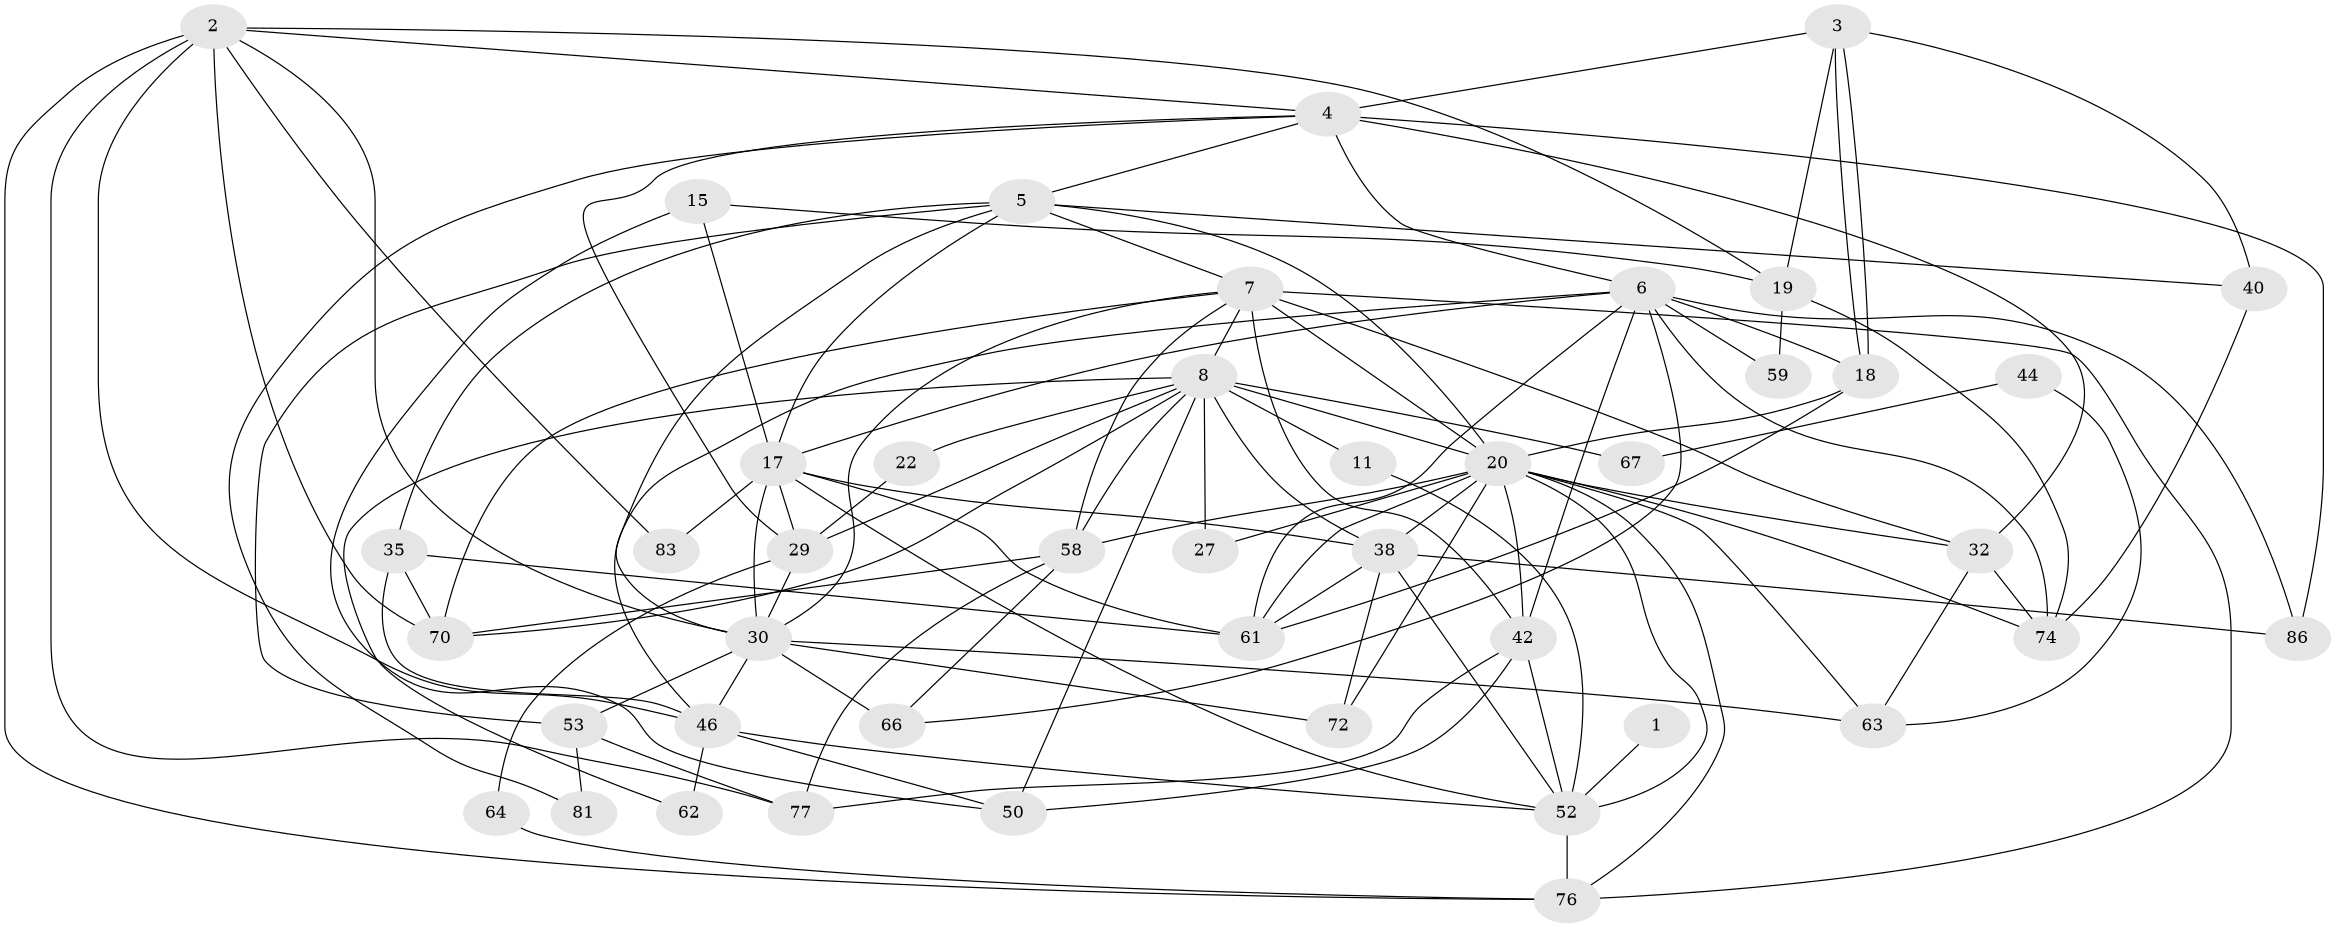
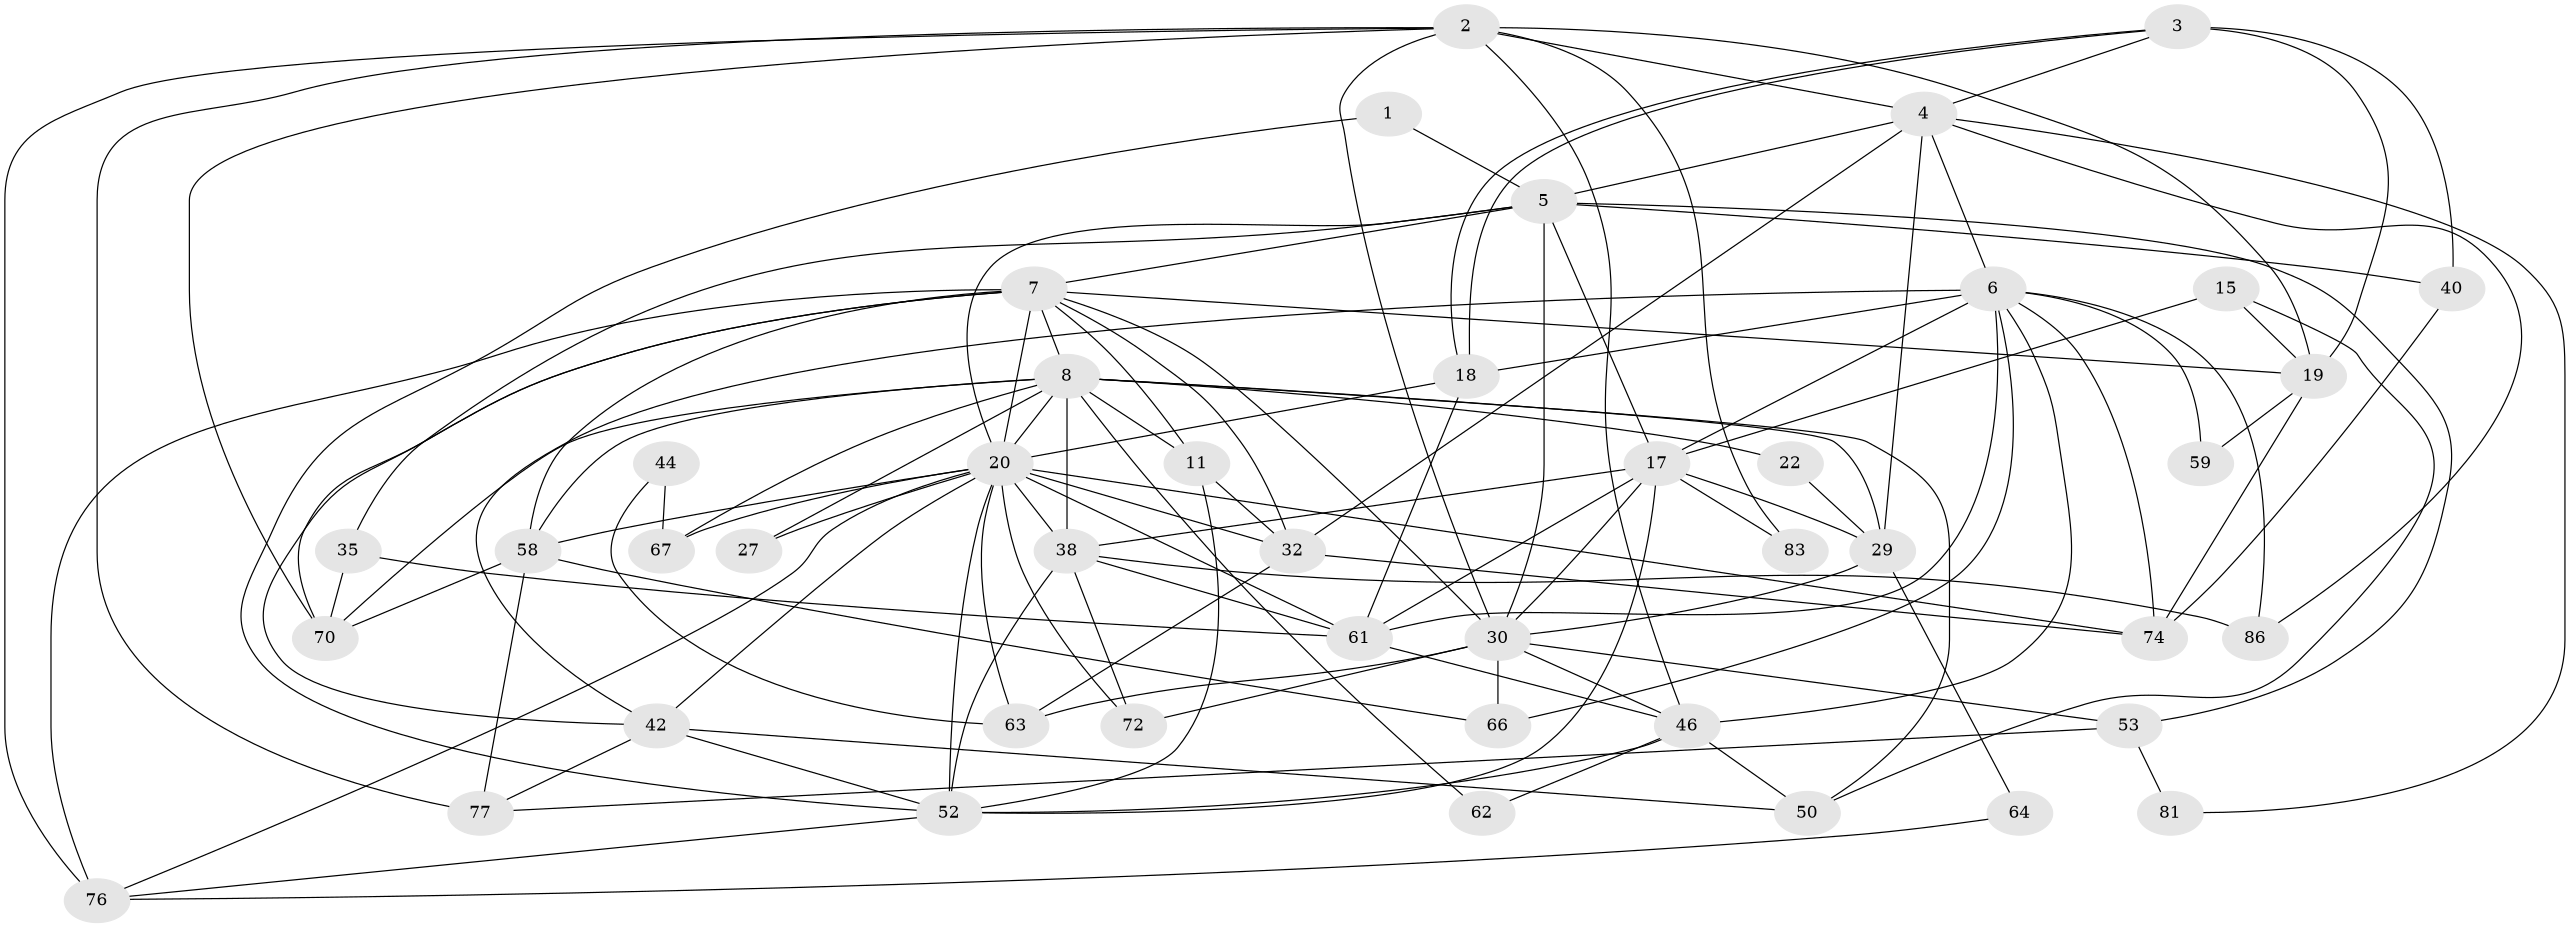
  graph {
    node [color=gray90 style=filled]
    5 [super="+25+13+75"]
    30 [super="+65+37"]
    40
    17 [super="+28+88"]
    7 [super="+16"]
    20 [super="+87+21"]
    35 [super="+57"]
    53 [super="+84"]
    1
    52 [super="+79+60"]
    76
    2 [super="+12+24"]
    4 [super="+33"]
    19 [super="+26"]
    46 [super="+51+55"]
    70
    77
    83
    6 [super="+9+31"]
    29 [super="+47+56"]
    32 [super="+48"]
    81
    86
    59
    74
    66
    63
    72 [super="+82"]
    50
    62
    3
    18 [super="+85"]
    61
    42 [super="+49"]
    38 [super="+43+39"]
    64
    8 [super="+78+10+14"]
    11 [super="+45"]
    58 [super="+73+80"]
    27
    67
    22
    15
    44
    5 -- 30
    5 -- 40
    5 -- 17
    5 -- 7
    5 -- 20
    5 -- 35
    5 -- 53
    30 -- 53
    30 -- 46
    30 -- 66
    30 -- 63
    30 -- 72 [weight=2]
    40 -- 74
    17 -- 30
    17 -- 52
    17 -- 83
    17 -- 29
    17 -- 61
    17 -- 38
    7 -- 30
    7 -- 20 [weight=2]
    7 -- 76
+   7 -- 19
    7 -- 70
    7 -- 32
    7 -- 42
    7 -- 8
+   7 -- 11
    7 -- 58
    20 -- 52
    20 -- 76
    20 -- 32 [weight=2]
    20 -- 74
    20 -- 63
    20 -- 72
    20 -- 61
    20 -- 42
    20 -- 38
    20 -- 58
    20 -- 27 [weight=2]
-   35 -- 46
+   20 -- 67
+   61 -- 46
    35 -- 70
    35 -- 61
    53 -- 77
    53 -- 81
+   1 -- 5
    1 -- 52
    52 -- 76
    2 -- 30
    2 -- 76
    2 -- 4
    2 -- 19
    2 -- 46
    2 -- 70
    2 -- 77
    2 -- 83
    4 -- 5
    4 -- 6
    4 -- 29
    4 -- 32
    4 -- 81
    4 -- 86
    19 -- 59
    19 -- 74
    46 -- 52
    46 -- 50
    46 -- 62
    6 -- 17
    6 -- 46
    6 -- 86
    6 -- 59
    6 -- 74
    6 -- 66
    6 -- 18
    6 -- 61
    6 -- 42
    29 -- 30
    29 -- 64
    32 -- 74
    32 -- 63
    3 -- 40
    3 -- 4
    3 -- 19 [weight=2]
    3 -- 18
    3 -- 18
    18 -- 20
    18 -- 61 [weight=2]
    42 -- 52
    42 -- 77
    42 -- 50
    38 -- 52
    38 -- 86
    38 -- 72 [weight=3]
    38 -- 61
    64 -- 76
    8 -- 20
    8 -- 70
    8 -- 29
    8 -- 50
    8 -- 62
    8 -- 38
    8 -- 11 [weight=2]
    8 -- 58
    8 -- 27
    8 -- 67
    8 -- 22
    11 -- 52 [weight=2]
+   11 -- 32
    58 -- 70
    58 -- 77
    58 -- 66
    22 -- 29
    15 -- 17
    15 -- 19
    15 -- 50
    44 -- 63
    44 -- 67
  }
